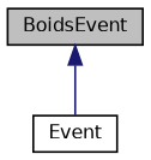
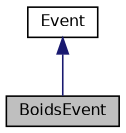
  digraph {
    node [color=black fontname=Helvetica fontsize=10 shape=record style=filled]
    n1 [fillcolor=grey75 fontcolor=black height=0.2 label=BoidsEvent width=0.4]
    n2 [fillcolor=white height=0.2 label=Event width=0.4]
-   n1 -> n2 [color=midnightblue dir=back fontname=Helvetica fontsize=10 labelfontname=Helvetica labelfontsize=10 style=solid]
+   n2 -> n1 [color=midnightblue dir=back fontname=Helvetica fontsize=10 labelfontname=Helvetica labelfontsize=10 style=solid]
  }
